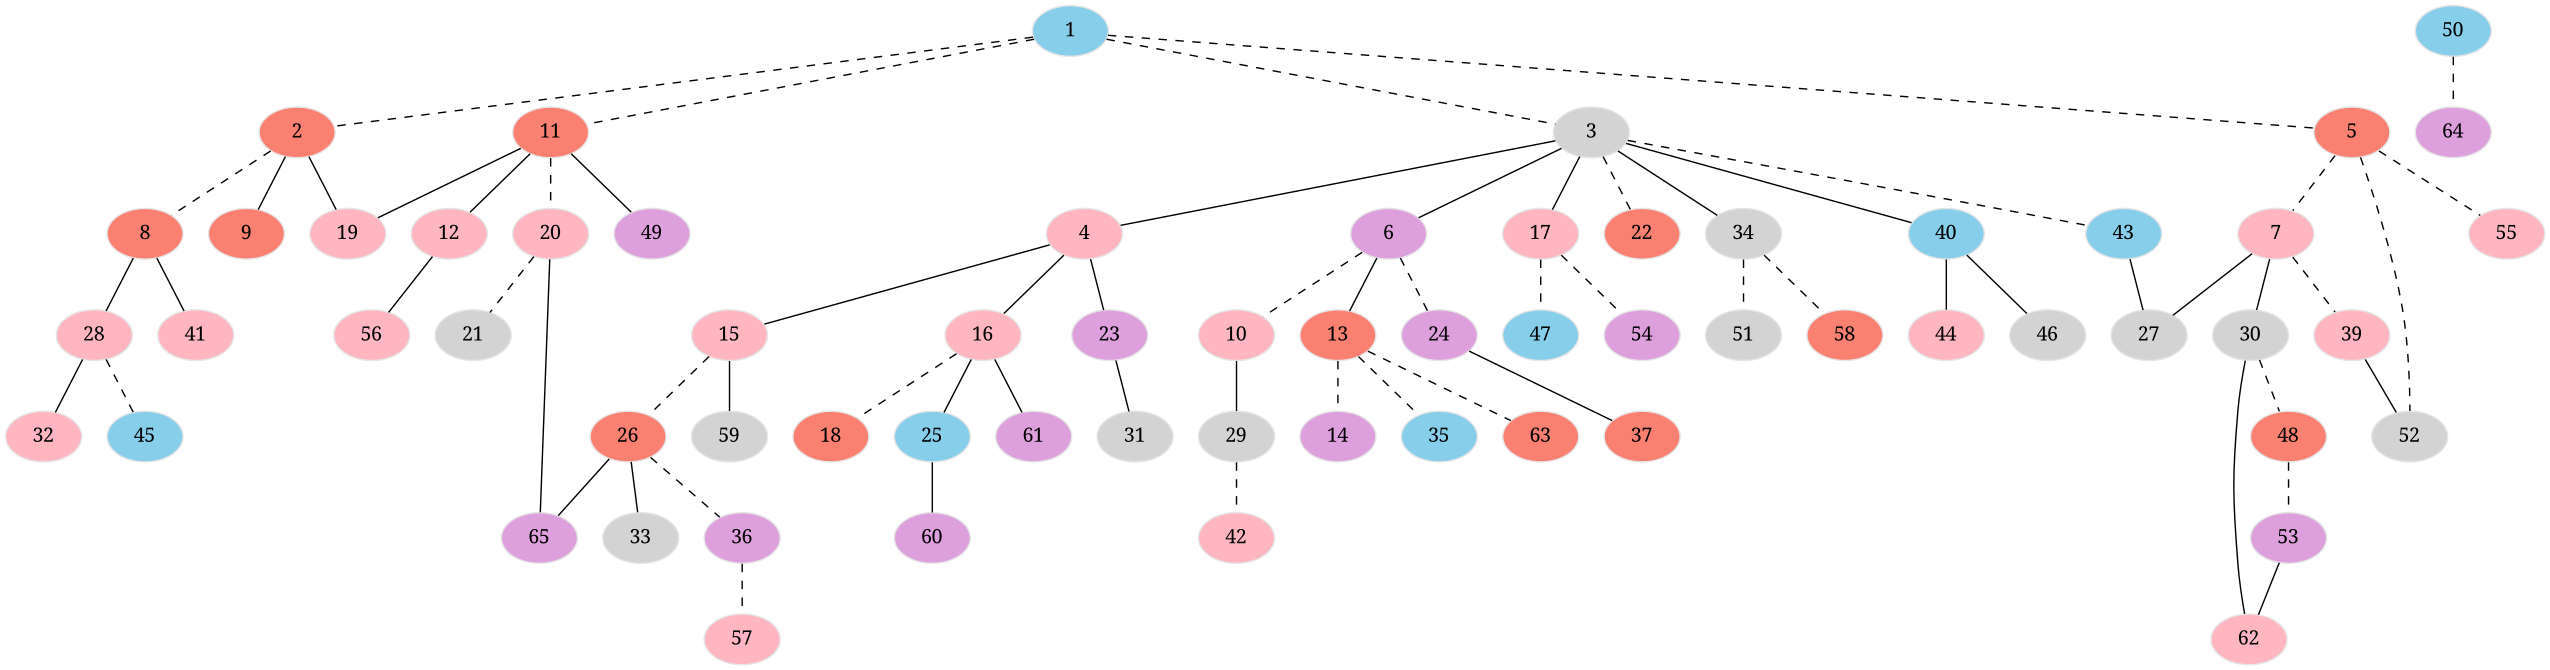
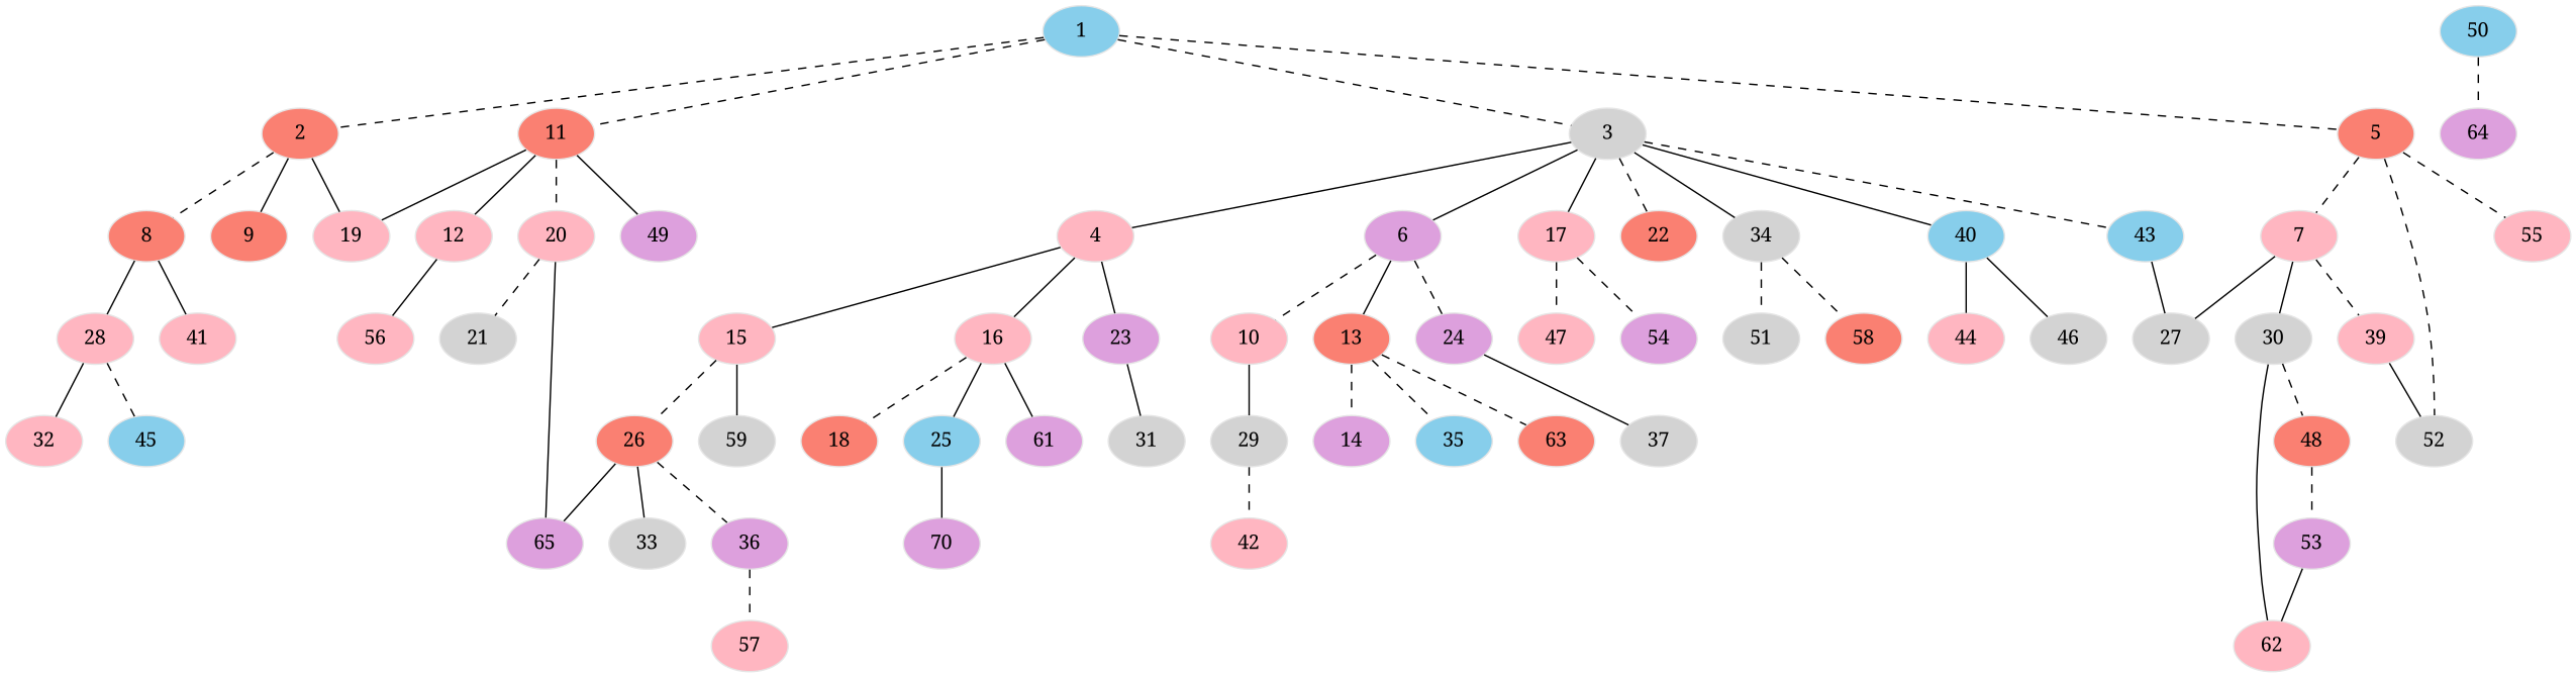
  graph {
    fontname="Noto Serif"
    node [color=gray90 fillcolor=lightpink fontname="Noto Serif" style=filled]
    edge [fontname="Noto Serif" style=solid]
    1 [fillcolor=skyblue]
    2 [fillcolor=salmon]
    3 [fillcolor=lightgrey]
    5 [fillcolor=salmon]
    11 [fillcolor=salmon]
    8 [fillcolor=salmon]
    9 [fillcolor=salmon]
    19
    4
    6 [fillcolor=plum]
    17
    22 [fillcolor=salmon]
    34 [fillcolor=lightgrey]
    40 [fillcolor=skyblue]
    43 [fillcolor=skyblue]
    7
    52 [fillcolor=lightgrey]
    55
    12
    20
    49 [fillcolor=plum]
    28
    41
    15
    16
    23 [fillcolor=plum]
    10
    13 [fillcolor=salmon]
    24 [fillcolor=plum]
-   47 [fillcolor=skyblue]
+   47
    54 [fillcolor=plum]
    51 [fillcolor=lightgrey]
    58 [fillcolor=salmon]
    44
    46 [fillcolor=lightgrey]
    27 [fillcolor=lightgrey]
    26 [fillcolor=salmon]
    59 [fillcolor=lightgrey]
    18 [fillcolor=salmon]
    25 [fillcolor=skyblue]
    61 [fillcolor=plum]
    31 [fillcolor=lightgrey]
    30 [fillcolor=lightgrey]
    39
    29 [fillcolor=lightgrey]
    14 [fillcolor=plum]
    35 [fillcolor=skyblue]
    63 [fillcolor=salmon]
-   37 [fillcolor=salmon]
+   37 [fillcolor=lightgrey]
    48 [fillcolor=salmon]
    62
    32
    45 [fillcolor=skyblue]
    42
    56
    21 [fillcolor=lightgrey]
    65 [fillcolor=plum]
    33 [fillcolor=lightgrey]
    36 [fillcolor=plum]
-   60 [fillcolor=plum]
+   60 [fillcolor=plum label=70]
    57
    53 [fillcolor=plum]
    50 [fillcolor=skyblue]
    64 [fillcolor=plum]
    1 -- 2 [style=dashed]
    1 -- 3 [style=dashed]
    1 -- 5 [style=dashed]
    1 -- 11 [style=dashed]
    2 -- 8 [style=dashed]
    2 -- 9
    2 -- 19
    3 -- 4
    3 -- 6
    3 -- 17
    3 -- 22 [style=dashed]
    3 -- 34
    3 -- 40
    3 -- 43 [style=dashed]
    5 -- 7 [style=dashed]
    5 -- 52 [style=dashed]
    5 -- 55 [style=dashed]
    11 -- 19
    11 -- 12
    11 -- 20 [style=dashed]
    11 -- 49
    8 -- 28
    8 -- 41
    4 -- 15
    4 -- 16
    4 -- 23
    6 -- 10 [style=dashed]
    6 -- 13
    6 -- 24 [style=dashed]
    17 -- 47 [style=dashed]
    17 -- 54 [style=dashed]
    34 -- 51 [style=dashed]
    34 -- 58 [style=dashed]
    40 -- 44
    40 -- 46
    43 -- 27
    7 -- 27
    7 -- 30
    7 -- 39 [style=dashed]
    12 -- 56
    20 -- 21 [style=dashed]
    20 -- 65
    28 -- 32
    28 -- 45 [style=dashed]
    15 -- 26 [style=dashed]
    15 -- 59
    16 -- 18 [style=dashed]
    16 -- 25
    16 -- 61
    23 -- 31
    10 -- 29
    13 -- 14 [style=dashed]
    13 -- 35 [style=dashed]
    13 -- 63 [style=dashed]
    24 -- 37
    26 -- 65
    26 -- 33
    26 -- 36 [style=dashed]
    25 -- 60
    30 -- 48 [style=dashed]
    30 -- 62
    39 -- 52
    29 -- 42 [style=dashed]
    48 -- 53 [style=dashed]
    36 -- 57 [style=dashed]
    53 -- 62
    50 -- 64 [style=dashed]
  }
